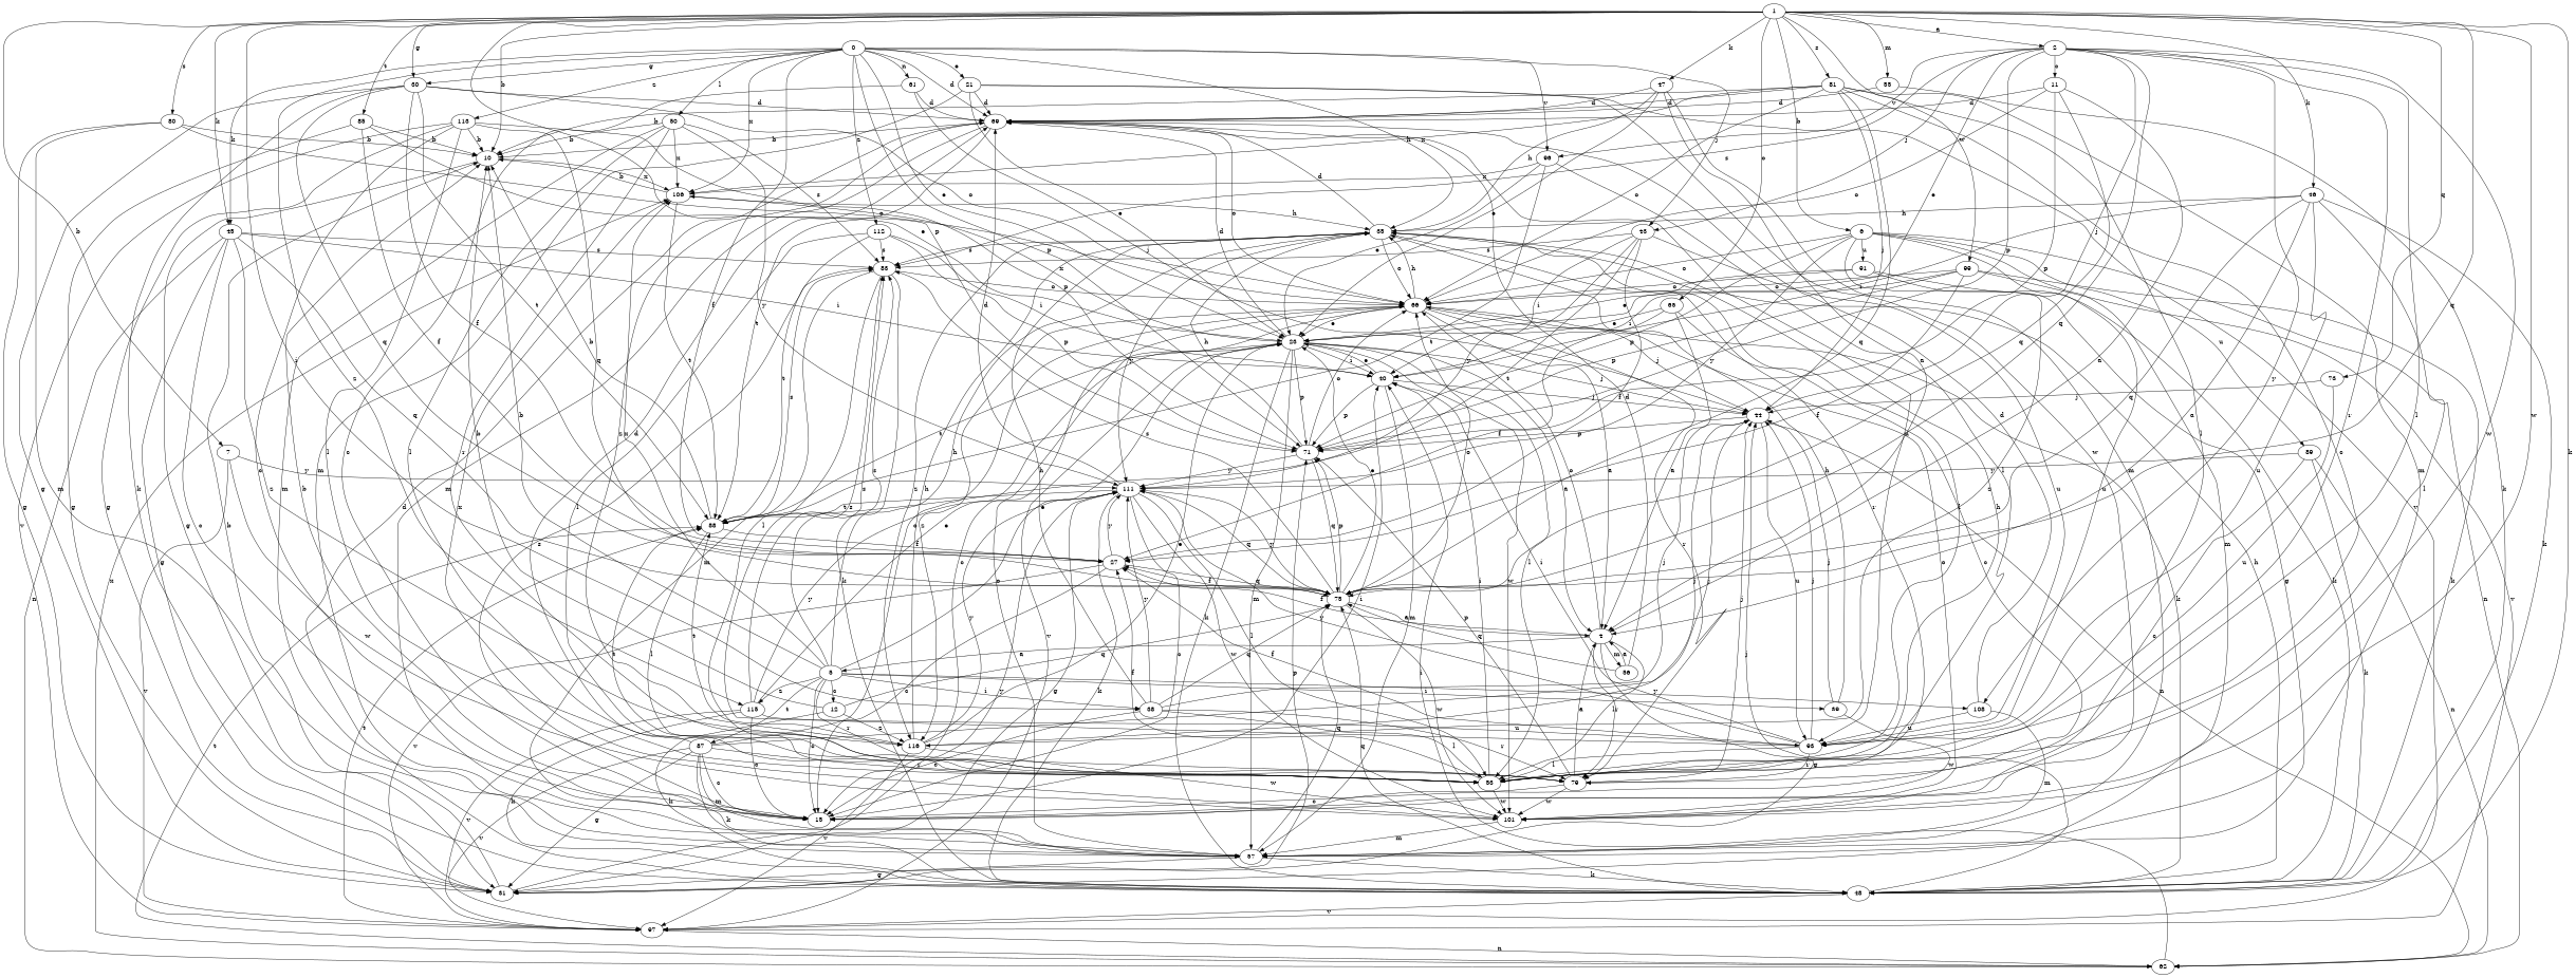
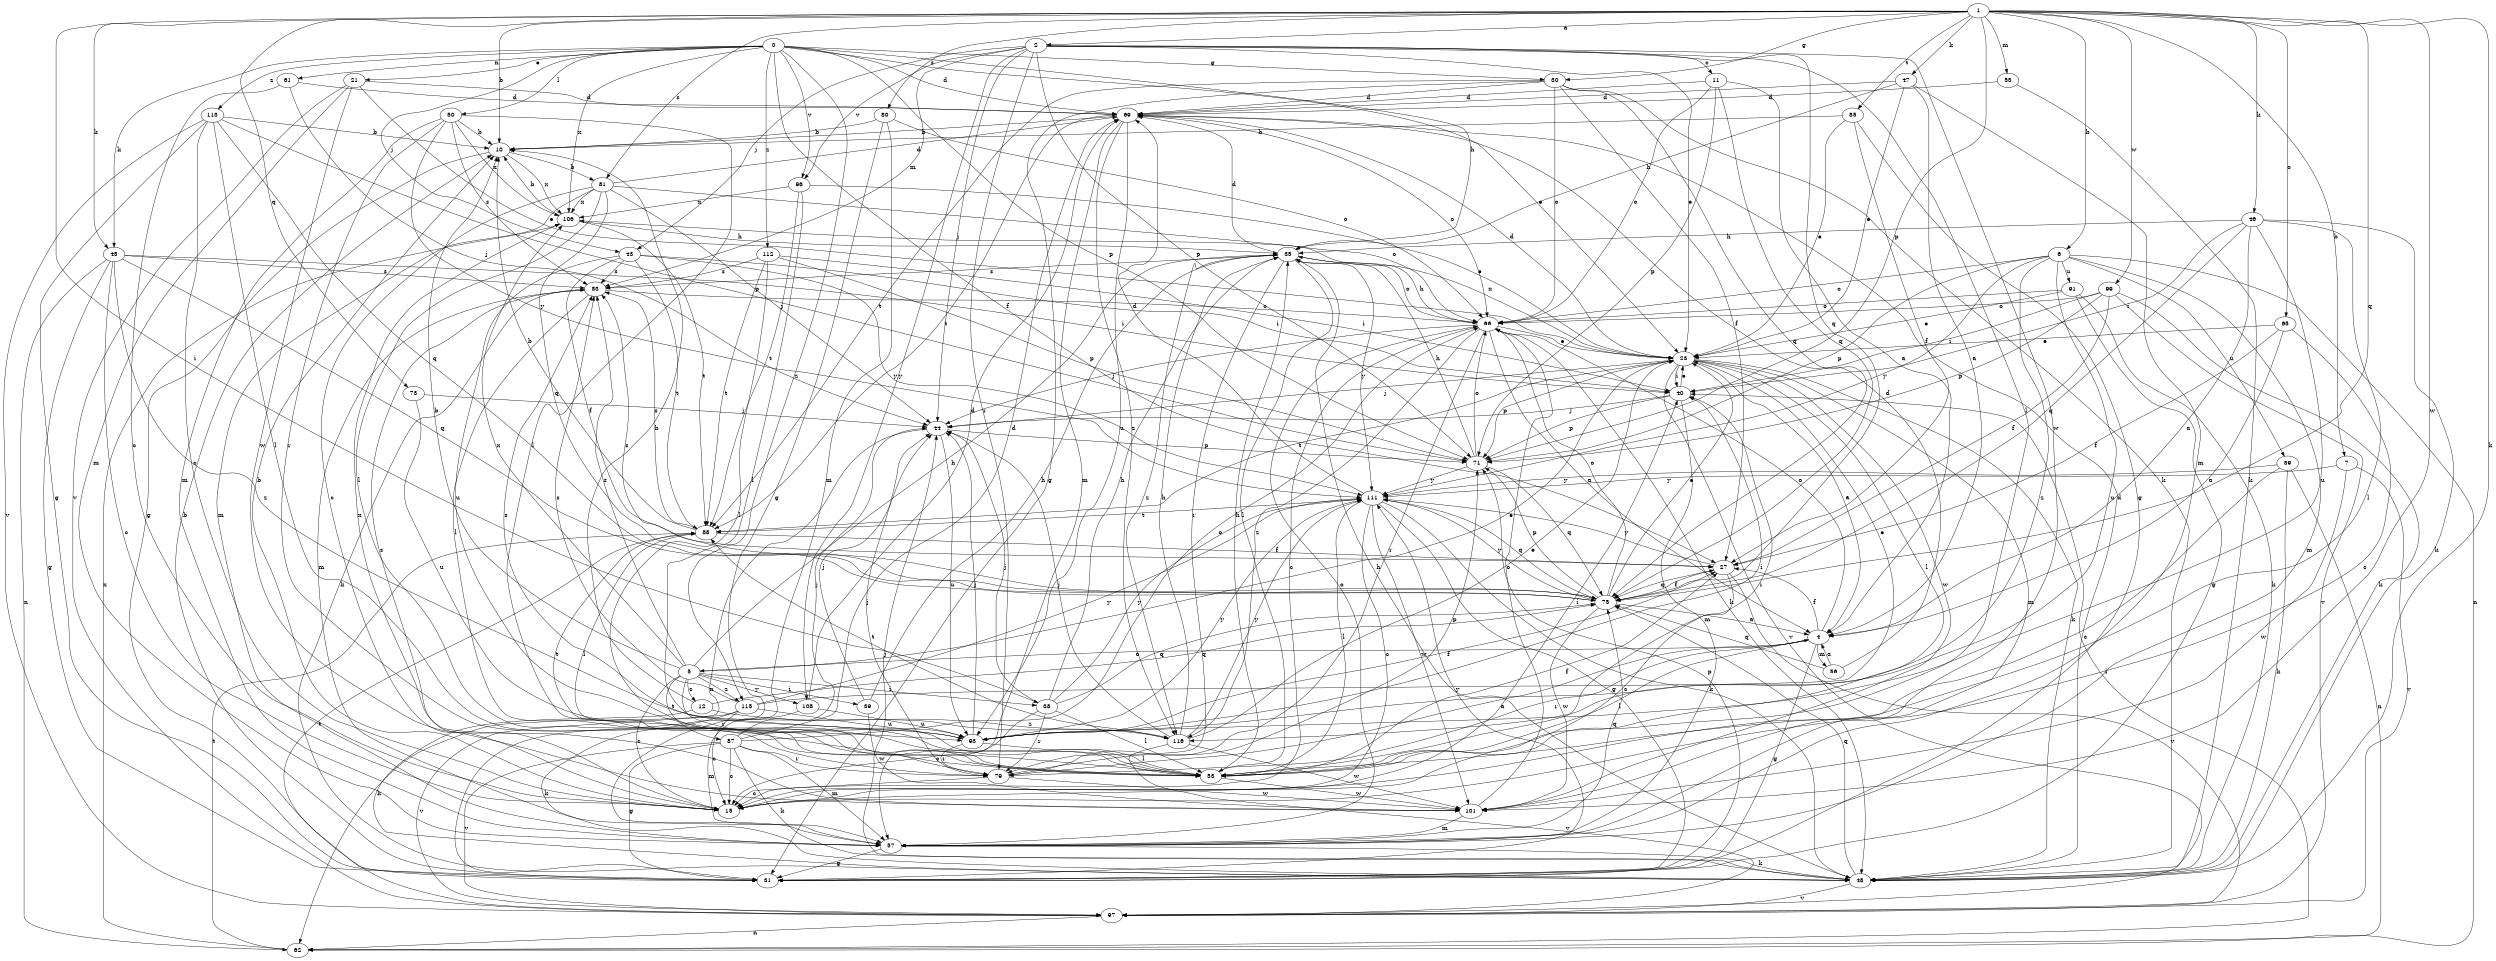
  strict digraph {
    n1 [label=69]
    0
    21
    23
    27
    30
    35
    43
    45
    50
    61
    71
    96
    106
    112
    113
    115
    10
    66
    57
    93
    116
    88
    101
    97
    48
    44
    53
    4
    40
    75
    15
    111
    31
    79
    83
    62
    1
    2
    6
    7
    38
    46
    47
    55
    65
    73
    80
    81
    85
    99
    11
    108
    89
    91
    n56 [label=5]
    12
    39
    87
    56
    n1 -> 10 [label=b]
    n1 -> 66 [label=o]
    n1 -> 57 [label=m]
    n1 -> 93 [label=u]
    n1 -> 116 [label=z]
    n1 -> 88 [label=t]
    0 -> n1 [label=d]
    0 -> 21 [label=e]
    0 -> 23 [label=e]
    0 -> 27 [label=f]
    0 -> 30 [label=g]
    0 -> 35 [label=h]
    0 -> 43 [label=j]
    0 -> 45 [label=k]
    0 -> 50 [label=l]
    0 -> 61 [label=n]
    0 -> 71 [label=p]
    0 -> 96 [label=v]
    0 -> 106 [label=x]
    0 -> 112 [label=z]
    0 -> 113 [label=z]
    0 -> 115 [label=z]
    21 -> n1 [label=d]
    21 -> 23 [label=e]
    21 -> 57 [label=m]
    21 -> 101 [label=w]
    21 -> 97 [label=v]
    23 -> n1 [label=d]
    23 -> 71 [label=p]
    23 -> 106 [label=x]
    23 -> 57 [label=m]
    23 -> 88 [label=t]
    23 -> 101 [label=w]
    23 -> 97 [label=v]
    23 -> 48 [label=k]
    23 -> 44 [label=j]
    23 -> 53 [label=l]
    23 -> 4 [label=a]
    23 -> 40 [label=i]
    27 -> 97 [label=v]
    27 -> 75 [label=q]
    27 -> 15 [label=c]
    27 -> 111 [label=y]
    30 -> n1 [label=d]
    30 -> 27 [label=f]
    30 -> 66 [label=o]
    30 -> 88 [label=t]
    30 -> 48 [label=k]
    30 -> 75 [label=q]
    30 -> 31 [label=g]
    35 -> n1 [label=d]
    35 -> 66 [label=o]
    35 -> 116 [label=z]
    35 -> 53 [label=l]
    35 -> 111 [label=y]
    35 -> 79 [label=r]
    35 -> 83 [label=s]
    43 -> 27 [label=f]
    43 -> 93 [label=u]
    43 -> 88 [label=t]
    43 -> 40 [label=i]
    43 -> 111 [label=y]
    43 -> 83 [label=s]
    45 -> 116 [label=z]
    45 -> 40 [label=i]
    45 -> 75 [label=q]
    45 -> 15 [label=c]
    45 -> 31 [label=g]
    45 -> 83 [label=s]
    45 -> 62 [label=n]
    50 -> 106 [label=x]
    50 -> 10 [label=b]
    50 -> 57 [label=m]
    50 -> 53 [label=l]
    50 -> 111 [label=y]
    50 -> 79 [label=r]
    50 -> 83 [label=s]
    61 -> n1 [label=d]
    61 -> 44 [label=j]
    61 -> 15 [label=c]
    71 -> 35 [label=h]
    71 -> 66 [label=o]
    71 -> 75 [label=q]
    71 -> 111 [label=y]
    96 -> 23 [label=e]
    96 -> 106 [label=x]
    96 -> 88 [label=t]
    96 -> 53 [label=l]
    106 -> 35 [label=h]
    106 -> 10 [label=b]
    106 -> 88 [label=t]
    112 -> 71 [label=p]
    112 -> 88 [label=t]
    112 -> 53 [label=l]
    112 -> 40 [label=i]
    112 -> 83 [label=s]
    113 -> 71 [label=p]
    113 -> 10 [label=b]
    113 -> 97 [label=v]
    113 -> 53 [label=l]
    113 -> 75 [label=q]
    113 -> 15 [label=c]
    113 -> 31 [label=g]
    115 -> 23 [label=e]
    115 -> 93 [label=u]
    115 -> 97 [label=v]
    115 -> 48 [label=k]
    115 -> 15 [label=c]
    115 -> 111 [label=y]
    115 -> 83 [label=s]
    10 -> 106 [label=x]
    10 -> 31 [label=g]
    66 -> 23 [label=e]
    66 -> 35 [label=h]
    66 -> 116 [label=z]
    66 -> 48 [label=k]
    66 -> 44 [label=j]
    66 -> 4 [label=a]
    66 -> 15 [label=c]
    66 -> 79 [label=r]
    57 -> 66 [label=o]
    57 -> 48 [label=k]
    57 -> 75 [label=q]
    57 -> 31 [label=g]
    93 -> 27 [label=f]
    93 -> 44 [label=j]
    93 -> 53 [label=l]
    93 -> 40 [label=i]
    93 -> 111 [label=y]
    93 -> 79 [label=r]
    93 -> 83 [label=s]
    116 -> 23 [label=e]
    116 -> 35 [label=h]
    116 -> 88 [label=t]
    116 -> 101 [label=w]
    116 -> 97 [label=v]
    116 -> 44 [label=j]
    116 -> 111 [label=y]
    88 -> 27 [label=f]
    88 -> 10 [label=b]
    88 -> 53 [label=l]
    88 -> 83 [label=s]
    101 -> 106 [label=x]
    101 -> 66 [label=o]
    101 -> 57 [label=m]
    97 -> 88 [label=t]
    97 -> 62 [label=n]
    48 -> n1 [label=d]
    48 -> 35 [label=h]
    48 -> 97 [label=v]
    48 -> 44 [label=j]
    48 -> 75 [label=q]
    44 -> 71 [label=p]
    44 -> 93 [label=u]
    44 -> 62 [label=n]
    53 -> 27 [label=f]
    53 -> 35 [label=h]
    53 -> 88 [label=t]
    53 -> 101 [label=w]
    53 -> 40 [label=i]
    4 -> 27 [label=f]
    4 -> 66 [label=o]
    4 -> 53 [label=l]
    4 -> 31 [label=g]
    4 -> 79 [label=r]
    4 -> n56 [label=a]
    4 -> 56 [label=m]
    40 -> 23 [label=e]
    40 -> 71 [label=p]
    40 -> 57 [label=m]
    40 -> 44 [label=j]
    75 -> 23 [label=e]
    75 -> 27 [label=f]
    75 -> 71 [label=p]
    75 -> 66 [label=o]
    75 -> 101 [label=w]
    75 -> 4 [label=a]
    75 -> 111 [label=y]
    75 -> 83 [label=s]
    15 -> 10 [label=b]
    15 -> 40 [label=i]
    15 -> 83 [label=s]
    111 -> n1 [label=d]
    111 -> 88 [label=t]
    111 -> 101 [label=w]
    111 -> 48 [label=k]
    111 -> 53 [label=l]
    111 -> 75 [label=q]
    111 -> 15 [label=c]
    111 -> 31 [label=g]
    31 -> 71 [label=p]
    31 -> 10 [label=b]
    31 -> 111 [label=y]
    79 -> 71 [label=p]
    79 -> 101 [label=w]
    79 -> 44 [label=j]
    79 -> 4 [label=a]
    79 -> 15 [label=c]
    83 -> 66 [label=o]
    83 -> 57 [label=m]
    83 -> 48 [label=k]
    83 -> 53 [label=l]
    62 -> 106 [label=x]
    62 -> 88 [label=t]
    62 -> 40 [label=i]
    1 -> 30 [label=g]
    1 -> 45 [label=k]
    1 -> 71 [label=p]
    1 -> 10 [label=b]
    1 -> 101 [label=w]
    1 -> 48 [label=k]
    1 -> 75 [label=q]
    1 -> 2 [label=a]
    1 -> 6 [label=b]
    1 -> 7 [label=b]
    1 -> 38 [label=i]
    1 -> 46 [label=k]
    1 -> 47 [label=k]
    1 -> 55 [label=m]
    1 -> 65 [label=o]
    1 -> 73 [label=q]
    1 -> 80 [label=s]
    1 -> 81 [label=s]
    1 -> 85 [label=t]
    1 -> 99 [label=w]
    2 -> 23 [label=e]
    2 -> 43 [label=j]
    2 -> 71 [label=p]
    2 -> 96 [label=v]
    2 -> 101 [label=w]
    2 -> 44 [label=j]
    2 -> 53 [label=l]
    2 -> 75 [label=q]
    2 -> 79 [label=r]
-   2 -> 83 [label=s]
+   2 -> 83 [label=m]
    2 -> 11 [label=c]
    2 -> 108 [label=y]
    6 -> 71 [label=p]
    6 -> 66 [label=o]
    6 -> 57 [label=m]
    6 -> 93 [label=u]
    6 -> 116 [label=z]
    6 -> 111 [label=y]
    6 -> 62 [label=n]
    6 -> 89 [label=u]
    6 -> 91 [label=u]
    7 -> 101 [label=w]
    7 -> 97 [label=v]
    7 -> 111 [label=y]
    38 -> 35 [label=h]
    38 -> 44 [label=j]
    38 -> 53 [label=l]
    38 -> 75 [label=q]
    38 -> 15 [label=c]
    38 -> 111 [label=y]
    38 -> 79 [label=r]
    46 -> 35 [label=h]
    46 -> 93 [label=u]
    46 -> 48 [label=k]
    46 -> 53 [label=l]
    46 -> 4 [label=a]
    46 -> 40 [label=i]
    46 -> 75 [label=q]
    47 -> n1 [label=d]
    47 -> 23 [label=e]
    47 -> 35 [label=h]
    47 -> 57 [label=m]
    47 -> 4 [label=a]
    55 -> n1 [label=d]
    55 -> 48 [label=k]
    65 -> 23 [label=e]
    65 -> 27 [label=f]
    65 -> 4 [label=a]
    65 -> 15 [label=c]
    73 -> 93 [label=u]
    73 -> 44 [label=j]
    80 -> 10 [label=b]
    80 -> 66 [label=o]
    80 -> 57 [label=m]
    80 -> 31 [label=g]
    81 -> n1 [label=d]
    81 -> 106 [label=x]
-   81 -> 10 [label=b]
+   10 -> 81 [label=b]
    81 -> 66 [label=o]
    81 -> 57 [label=m]
    81 -> 44 [label=j]
    81 -> 53 [label=l]
    81 -> 75 [label=q]
    81 -> 15 [label=c]
    85 -> 23 [label=e]
    85 -> 27 [label=f]
    85 -> 10 [label=b]
    85 -> 31 [label=g]
    99 -> 27 [label=f]
    99 -> 71 [label=p]
    99 -> 66 [label=o]
    99 -> 97 [label=v]
    99 -> 48 [label=k]
    99 -> 40 [label=i]
    11 -> n1 [label=d]
    11 -> 71 [label=p]
    11 -> 66 [label=o]
    11 -> 4 [label=a]
    11 -> 75 [label=q]
    108 -> n1 [label=d]
    108 -> 57 [label=m]
    108 -> 93 [label=u]
    89 -> 48 [label=k]
    89 -> 15 [label=c]
    89 -> 111 [label=y]
    89 -> 62 [label=n]
    91 -> 23 [label=e]
    91 -> 66 [label=o]
    91 -> 48 [label=k]
    91 -> 31 [label=g]
    n56 -> 23 [label=e]
    n56 -> 35 [label=h]
    n56 -> 106 [label=x]
    n56 -> 115 [label=z]
    n56 -> 10 [label=b]
    n56 -> 15 [label=c]
    n56 -> 79 [label=r]
    n56 -> 83 [label=s]
    n56 -> 38 [label=i]
    n56 -> 108 [label=y]
    n56 -> 12 [label=c]
    n56 -> 39 [label=i]
    n56 -> 87 [label=t]
    12 -> 10 [label=b]
    12 -> 116 [label=z]
    12 -> 48 [label=k]
    12 -> 75 [label=q]
    39 -> 35 [label=h]
    39 -> 101 [label=w]
    39 -> 44 [label=j]
    87 -> n1 [label=d]
    87 -> 66 [label=o]
    87 -> 57 [label=m]
    87 -> 97 [label=v]
    87 -> 48 [label=k]
    87 -> 44 [label=j]
    87 -> 15 [label=c]
    87 -> 31 [label=g]
    87 -> 79 [label=r]
    56 -> n1 [label=d]
    56 -> 4 [label=a]
    56 -> 75 [label=q]
  }
